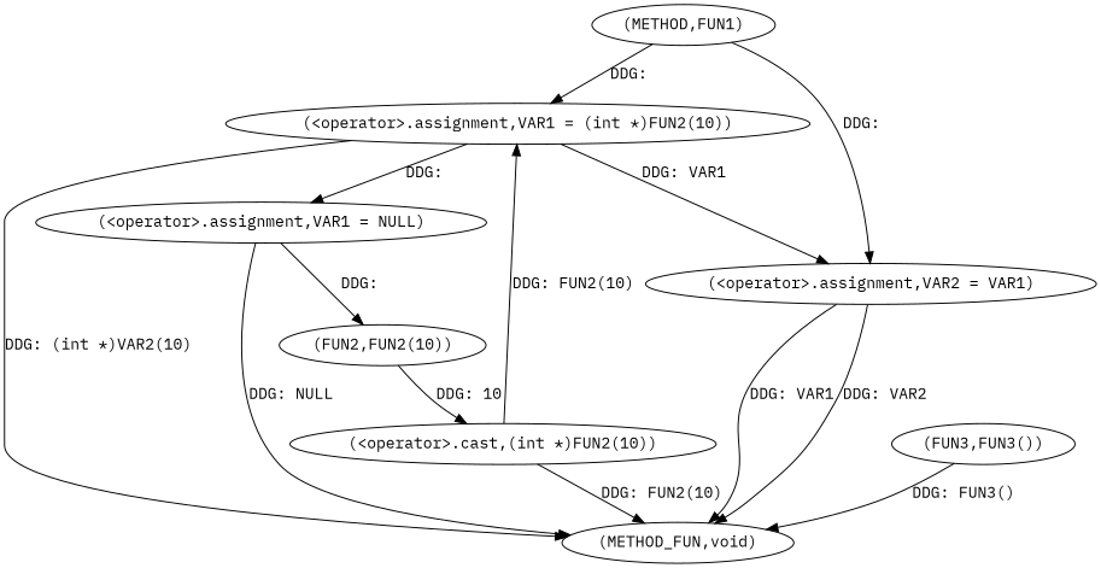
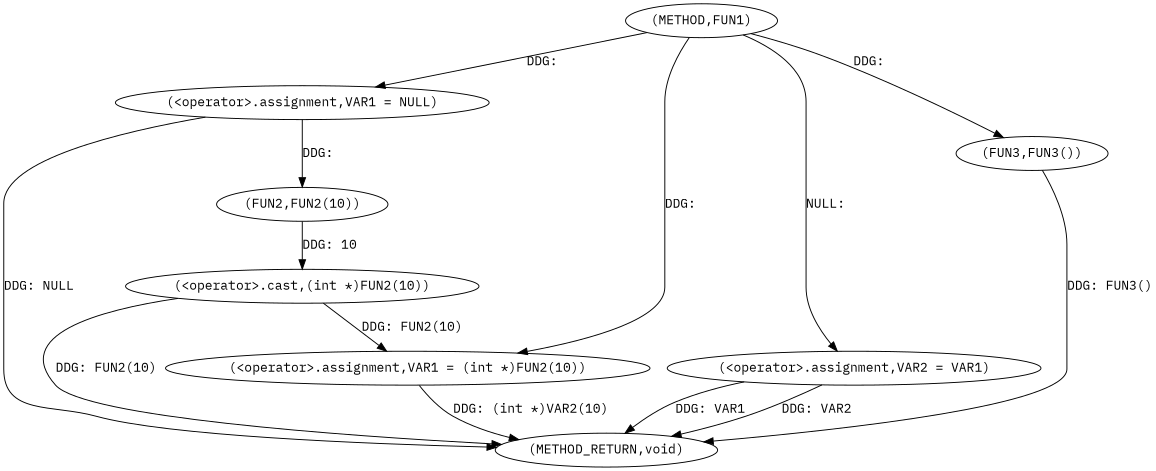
  digraph {
    fontname="IBM Plex Mono"
    node [fontname="IBM Plex Mono"]
    edge [fontname="IBM Plex Mono"]
    n1 [label="(METHOD,FUN1)"]
    n2 [label="(<operator>.assignment,VAR1 = NULL)"]
    n3 [label="(<operator>.assignment,VAR1 = (int *)FUN2(10))"]
    n4 [label="(<operator>.assignment,VAR2 = VAR1)"]
    n5 [label="(FUN3,FUN3())"]
    n6 [label="(FUN2,FUN2(10))"]
-   n7 [label="(METHOD_FUN,void)"]
+   n7 [label="(METHOD_RETURN,void)"]
    n8 [label="(<operator>.cast,(int *)FUN2(10))"]
-   n3 -> n2 [label="DDG: "]
+   n1 -> n2 [label="DDG: "]
    n1 -> n3 [label="DDG: "]
-   n1 -> n4 [label="DDG: "]
+   n1 -> n4 [label="NULL: "]
+   n1 -> n5 [label="DDG: "]
    n2 -> n6 [label="DDG: "]
    n2 -> n7 [label="DDG: NULL"]
-   n3 -> n4 [label="DDG: VAR1"]
    n3 -> n7 [label="DDG: (int *)VAR2(10)"]
    n4 -> n7 [label="DDG: VAR1"]
    n4 -> n7 [label="DDG: VAR2"]
    n5 -> n7 [label="DDG: FUN3()"]
    n6 -> n8 [label="DDG: 10"]
    n8 -> n3 [label="DDG: FUN2(10)"]
    n8 -> n7 [label="DDG: FUN2(10)"]
  }
